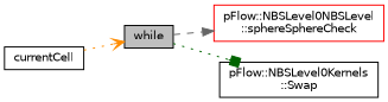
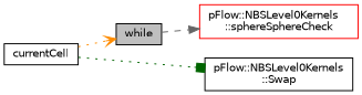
  digraph {
    rankdir=LR
    node [color=black fillcolor=white fontname=Helvetica fontsize=10 shape=record style=filled]
    edge [fontname=Helvetica fontsize=10 labelfontname=Helvetica labelfontsize=10 style=dotted]
    n1 [fillcolor=grey75 fontcolor=black height=0.2 label=while width=0.4]
-   n2 [color=red height=0.2 label="pFlow::NBSLevel0NBSLevel\l::sphereSphereCheck" width=0.4]
+   n2 [color=red height=0.2 label="pFlow::NBSLevel0Kernels\l::sphereSphereCheck" width=0.4]
    n3 [height=0.2 label="pFlow::NBSLevel0Kernels\l::Swap" width=0.4]
    n4 [height=0.2 label=currentCell width=0.4]
    n1 -> n2 [arrowhead=normal color=gray40 style=dashed]
-   n1 -> n3 [arrowhead=box color=darkgreen]
+   n4 -> n3 [arrowhead=box color=darkgreen]
    n4 -> n1 [arrowhead=vee color=darkorange]
  }
